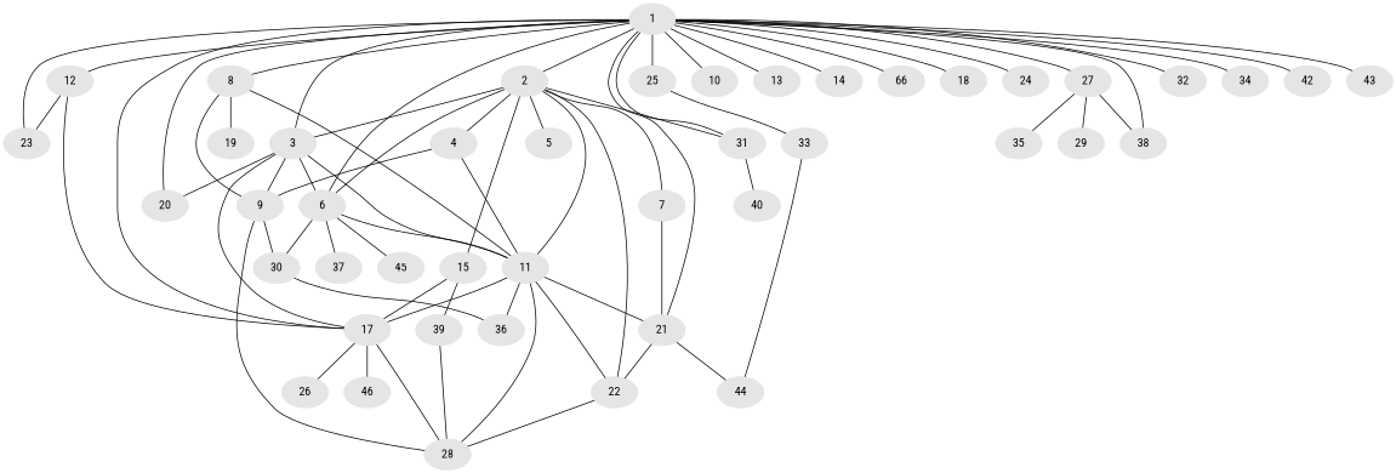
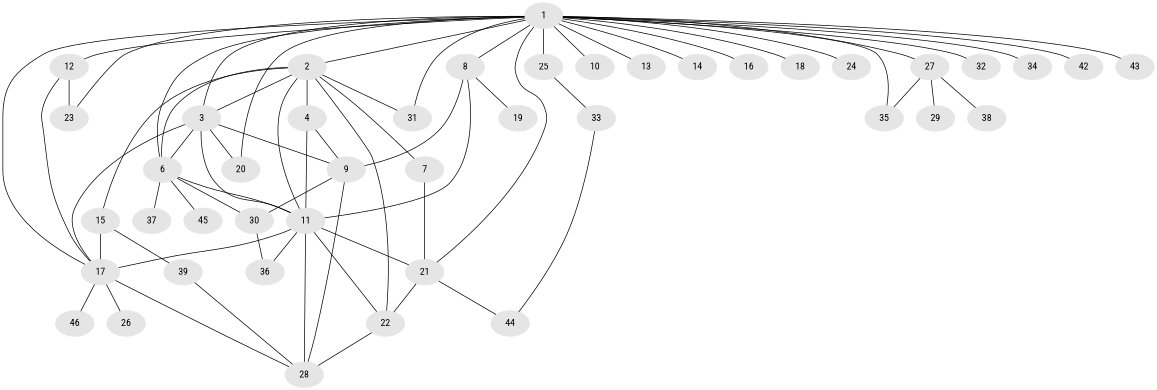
  graph {
    fontname="Roboto Condensed"
    node [color=gray90 fontname="Roboto Condensed" style=filled]
    edge [fontname="Roboto Condensed" weight=1.0]
    1
    2
    3
    6
    8
    10
    12
    13
    14
-   16 [label=66]
+   16
    17
    18
    20
    21
    23
    24
    25
    27
    31
    32
    34
    35
    42
    43
    11
    4
-   5
    7
    15
    22
    9
    30
    37
    45
    19
    28
    36
    26
    n39 [label=46]
    44
    33
    29
    38
-   40
    39
    1 -- 2
    1 -- 3
    1 -- 6 [weight=2.0]
    1 -- 8 [weight=2.0]
    1 -- 10
    1 -- 12
    1 -- 13
    1 -- 14
    1 -- 16
    1 -- 17
    1 -- 18
    1 -- 20
    1 -- 21
    1 -- 23
    1 -- 24
    1 -- 25
    1 -- 27
    1 -- 31
    1 -- 32
    1 -- 34
-   1 -- 38
+   1 -- 35
    1 -- 42
    1 -- 43
    2 -- 3
    2 -- 6
    2 -- 31
    2 -- 11
    2 -- 4
-   2 -- 5 [weight=2.0]
    2 -- 7
    2 -- 15
    2 -- 22
    3 -- 6 [weight=8.0]
    3 -- 17
    3 -- 20
    3 -- 11
    3 -- 9
    6 -- 11
    6 -- 30
    6 -- 37
    6 -- 45
    8 -- 11
    8 -- 9
    8 -- 19 [weight=3.0]
    12 -- 17
    12 -- 23
    17 -- 28
    17 -- 26
    17 -- n39
    21 -- 22 [weight=2.0]
    21 -- 44
    25 -- 33 [weight=2.0]
    27 -- 35
    27 -- 29
    27 -- 38
-   31 -- 40
    11 -- 17 [weight=2.0]
    11 -- 21
    11 -- 22
    11 -- 28
    11 -- 36 [weight=2.0]
    4 -- 11
    4 -- 9
    7 -- 21
    15 -- 17
    15 -- 39
    22 -- 28
    9 -- 30 [weight=2.0]
    9 -- 28
    30 -- 36
    33 -- 44
    39 -- 28
  }
